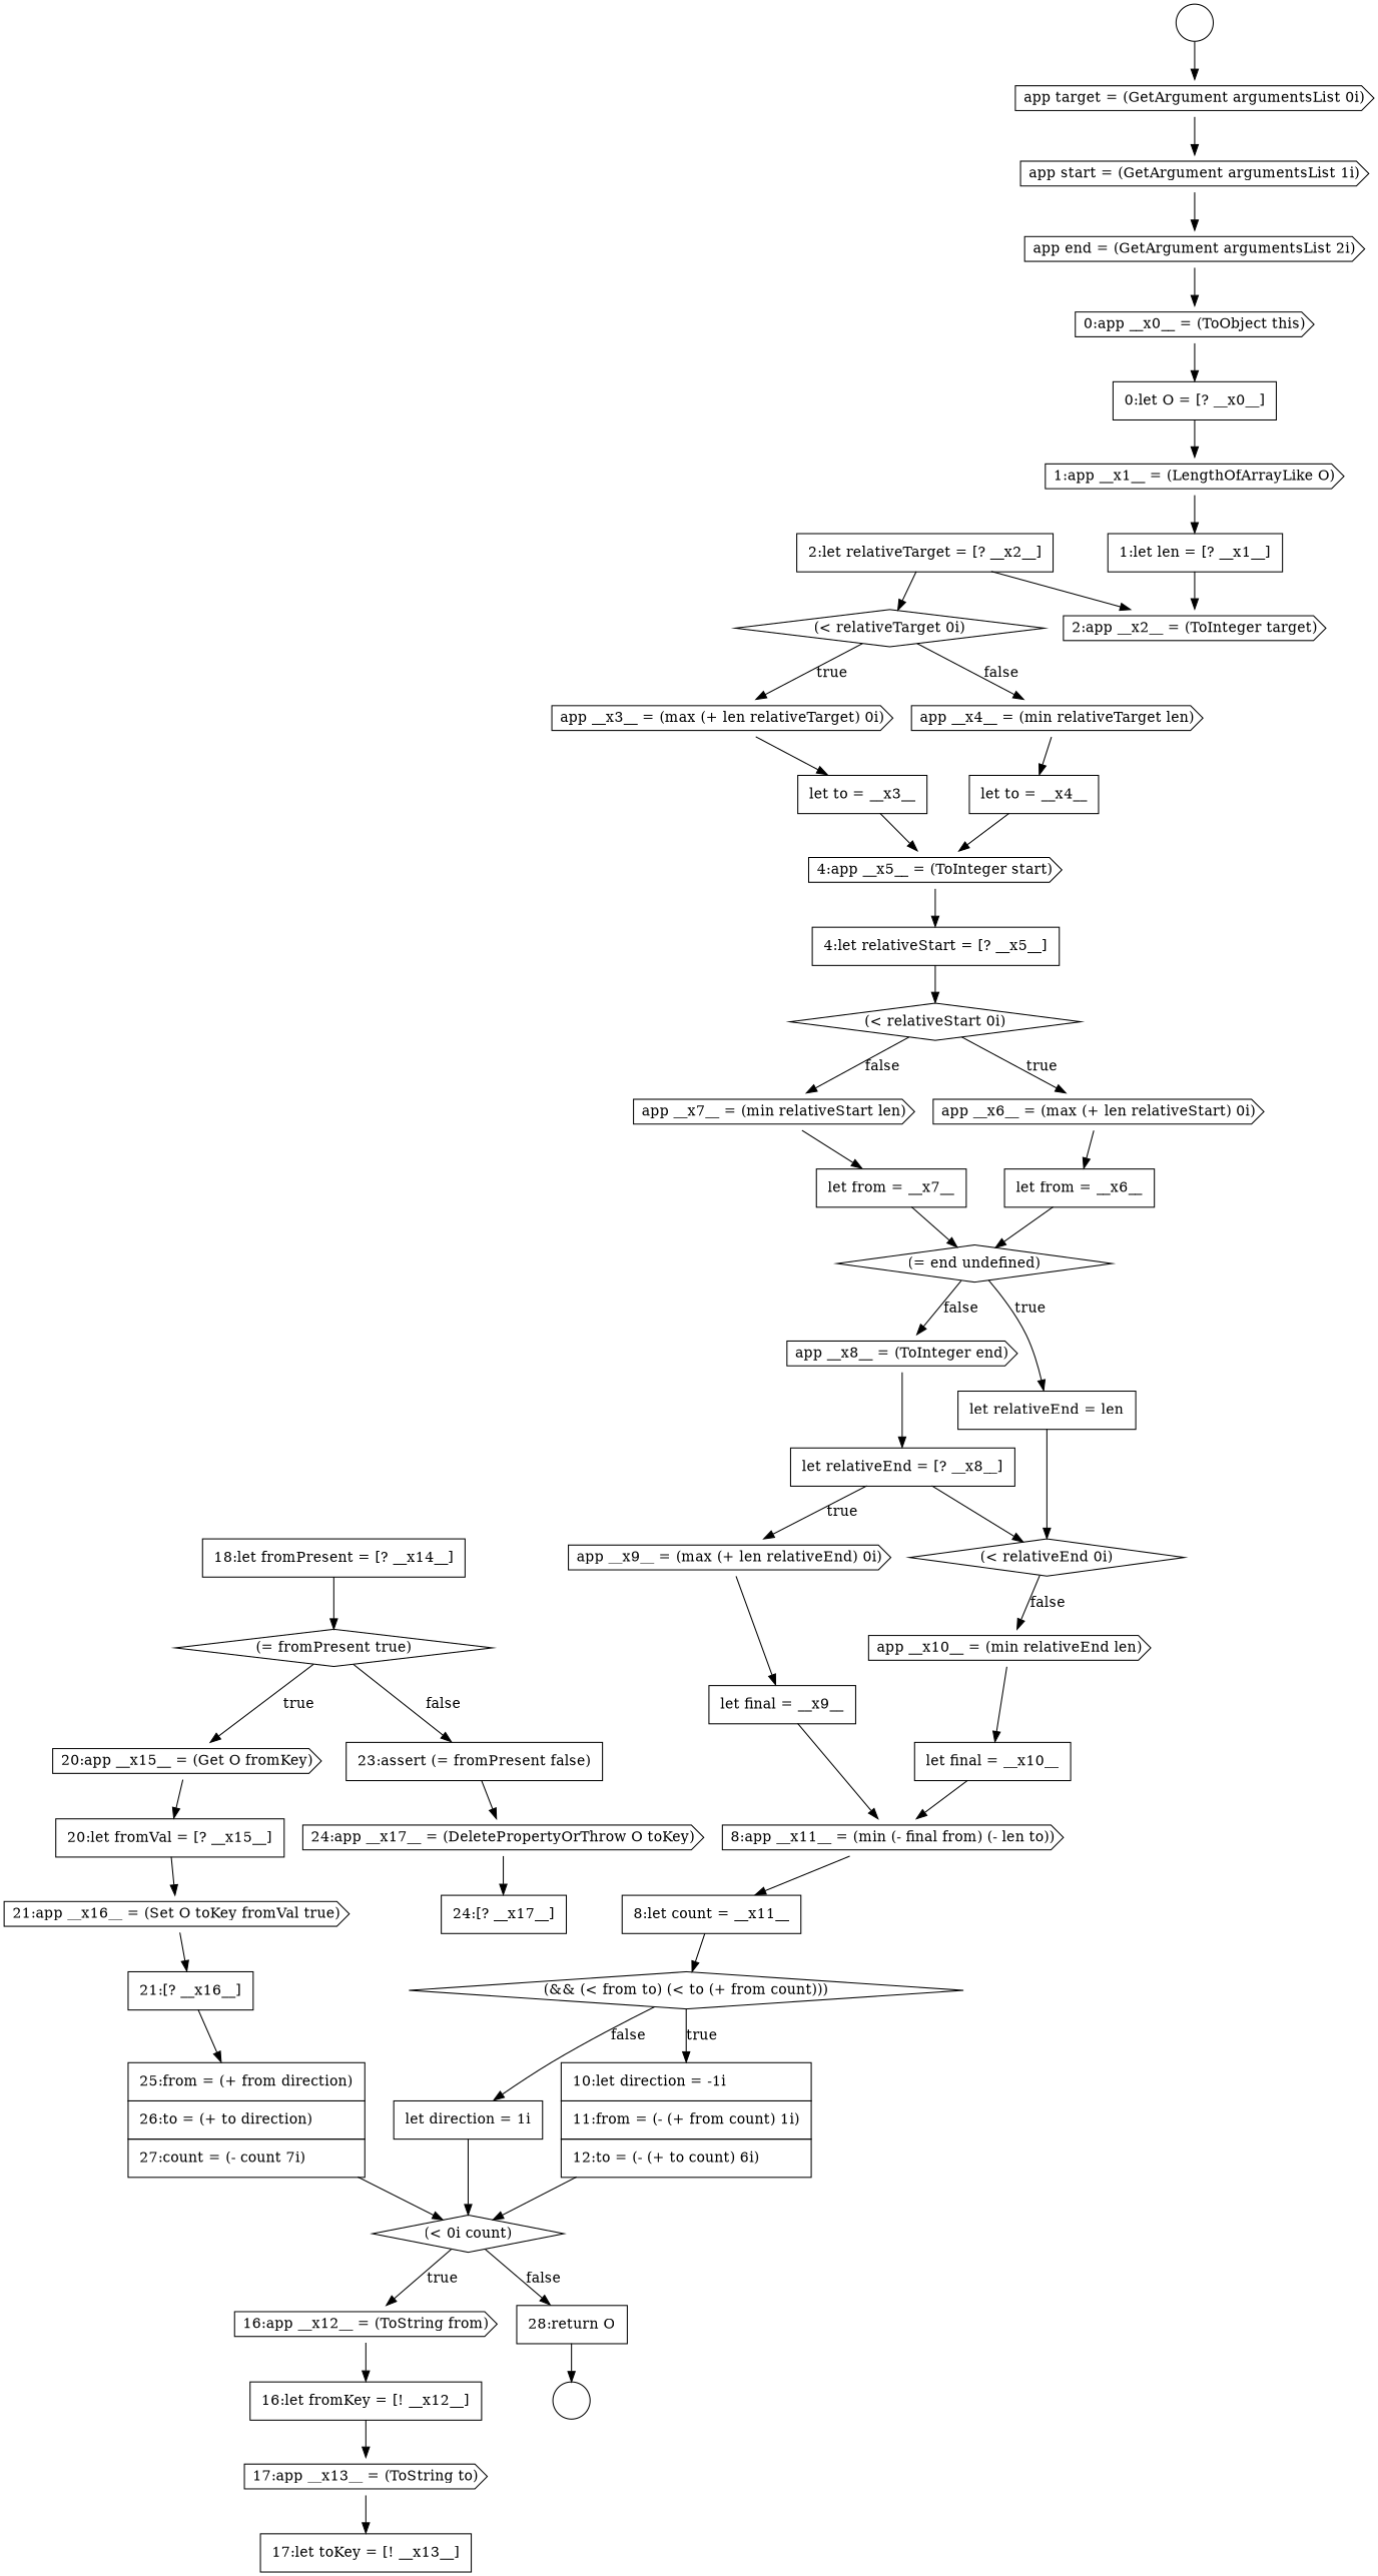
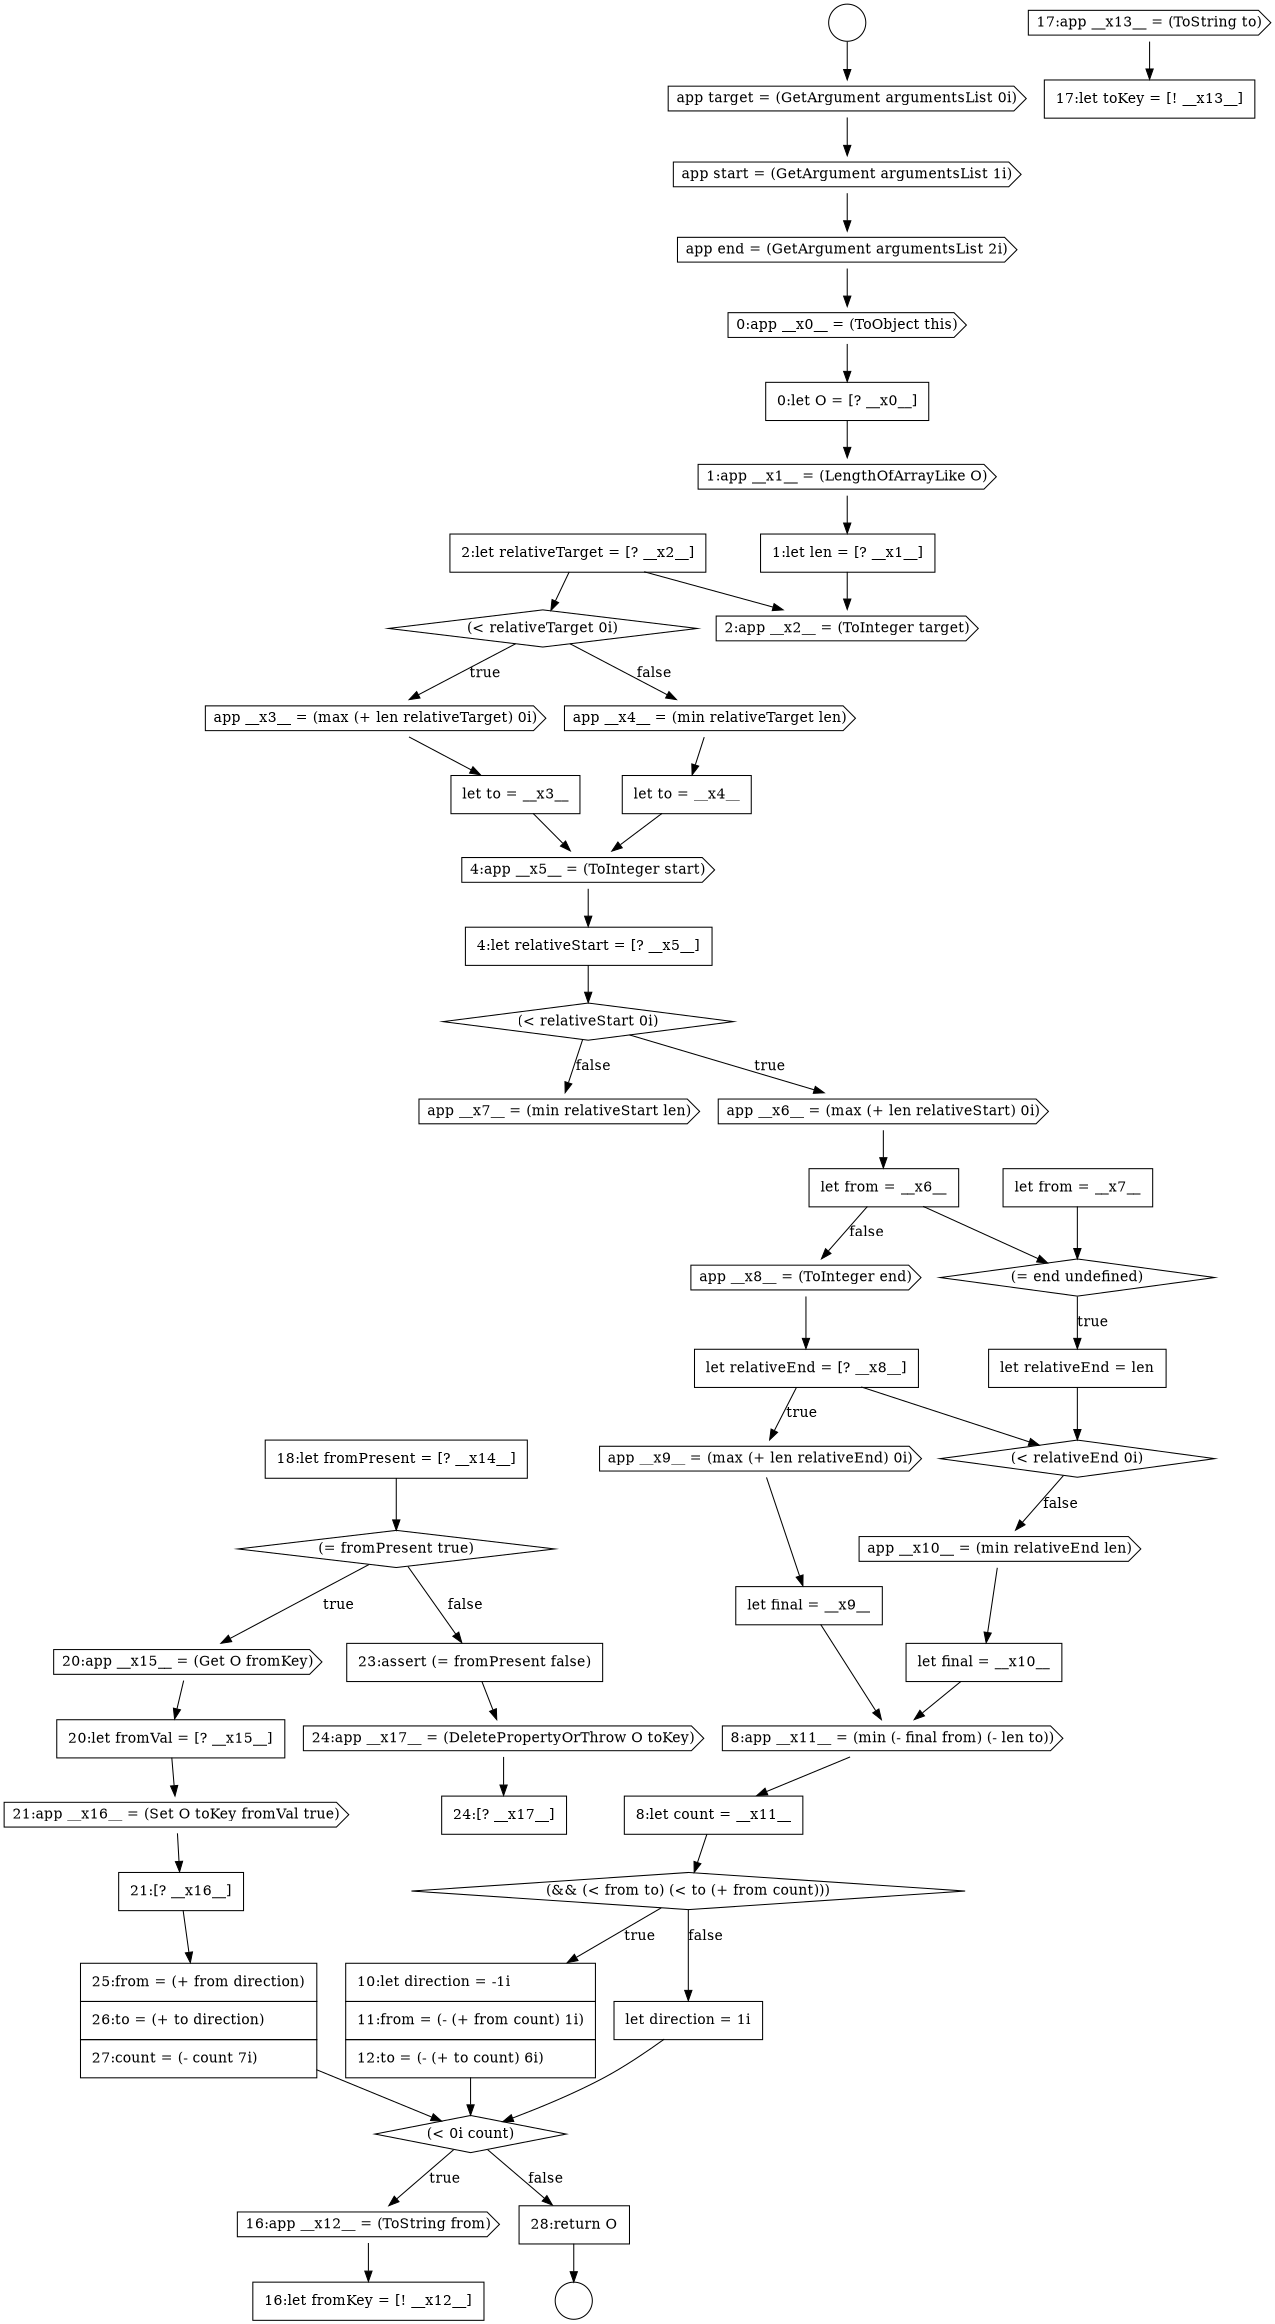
  digraph {
    node [color=black fillcolor=white shape=none style=filled]
    edge [color=black]
    n1 [label=<<font color="black">app __x9__ = (max (+ len relativeEnd) 0i)</font>> shape=cds]
    n2 [label=<<font color="black">     <table border="0" cellborder="1" cellspacing="0" cellpadding="10">       <tr><td align="left">let final = __x9__</td></tr>     </table>   </font>> margin=0]
    n3 [label=<<font color="black">8:app __x11__ = (min (- final from) (- len to))</font>> shape=cds]
    n4 [label=<<font color="black">     <table border="0" cellborder="1" cellspacing="0" cellpadding="10">       <tr><td align="left">let to = __x3__</td></tr>     </table>   </font>> margin=0]
    n5 [label=<<font color="black">4:app __x5__ = (ToInteger start)</font>> shape=cds]
    n6 [label=<<font color="black">     <table border="0" cellborder="1" cellspacing="0" cellpadding="10">       <tr><td align="left">4:let relativeStart = [? __x5__]</td></tr>     </table>   </font>> margin=0]
    n7 [label=<<font color="black">17:app __x13__ = (ToString to)</font>> shape=cds]
    n8 [label=<<font color="black">     <table border="0" cellborder="1" cellspacing="0" cellpadding="10">       <tr><td align="left">17:let toKey = [! __x13__]</td></tr>     </table>   </font>> margin=0]
    n9 [label=<<font color="black">app __x8__ = (ToInteger end)</font>> shape=cds]
    n10 [label=<<font color="black">     <table border="0" cellborder="1" cellspacing="0" cellpadding="10">       <tr><td align="left">let relativeEnd = [? __x8__]</td></tr>     </table>   </font>> margin=0]
    n11 [label=<<font color="black">(&lt; relativeEnd 0i)</font>> shape=diamond]
    n12 [label=<<font color="black">app __x7__ = (min relativeStart len)</font>> shape=cds]
    n13 [label=<<font color="black">     <table border="0" cellborder="1" cellspacing="0" cellpadding="10">       <tr><td align="left">let from = __x7__</td></tr>     </table>   </font>> margin=0]
    n14 [label=<<font color="black">(= end undefined)</font>> shape=diamond]
    n15 [label=<<font color="black">21:app __x16__ = (Set O toKey fromVal true)</font>> shape=cds]
    n16 [label=<<font color="black">     <table border="0" cellborder="1" cellspacing="0" cellpadding="10">       <tr><td align="left">21:[? __x16__]</td></tr>     </table>   </font>> margin=0]
    n17 [label=<<font color="black">     <table border="0" cellborder="1" cellspacing="0" cellpadding="10">       <tr><td align="left">25:from = (+ from direction)</td></tr>       <tr><td align="left">26:to = (+ to direction)</td></tr>       <tr><td align="left">27:count = (- count 7i)</td></tr>     </table>   </font>> margin=0]
    n18 [label=<<font color="black">     <table border="0" cellborder="1" cellspacing="0" cellpadding="10">       <tr><td align="left">8:let count = __x11__</td></tr>     </table>   </font>> margin=0]
    n19 [label=<<font color="black">20:app __x15__ = (Get O fromKey)</font>> shape=cds]
    n20 [label=<<font color="black">     <table border="0" cellborder="1" cellspacing="0" cellpadding="10">       <tr><td align="left">20:let fromVal = [? __x15__]</td></tr>     </table>   </font>> margin=0]
    n21 [label=<<font color="black">(&lt; relativeStart 0i)</font>> shape=diamond]
    n22 [label=<<font color="black">app __x6__ = (max (+ len relativeStart) 0i)</font>> shape=cds]
    n23 [label=<<font color="black">     <table border="0" cellborder="1" cellspacing="0" cellpadding="10">       <tr><td align="left">let from = __x6__</td></tr>     </table>   </font>> margin=0]
    n24 [label=<<font color="black">24:app __x17__ = (DeletePropertyOrThrow O toKey)</font>> shape=cds]
    n25 [label=<<font color="black">     <table border="0" cellborder="1" cellspacing="0" cellpadding="10">       <tr><td align="left">24:[? __x17__]</td></tr>     </table>   </font>> margin=0]
    n26 [label=<<font color="black">app end = (GetArgument argumentsList 2i)</font>> shape=cds]
    n27 [label=<<font color="black">0:app __x0__ = (ToObject this)</font>> shape=cds]
    n28 [label=<<font color="black">     <table border="0" cellborder="1" cellspacing="0" cellpadding="10">       <tr><td align="left">0:let O = [? __x0__]</td></tr>     </table>   </font>> margin=0]
    n29 [label=<<font color="black">     <table border="0" cellborder="1" cellspacing="0" cellpadding="10">       <tr><td align="left">let relativeEnd = len</td></tr>     </table>   </font>> margin=0]
    n30 [label=<<font color="black">     <table border="0" cellborder="1" cellspacing="0" cellpadding="10">       <tr><td align="left">1:let len = [? __x1__]</td></tr>     </table>   </font>> margin=0]
    n31 [label=<<font color="black">2:app __x2__ = (ToInteger target)</font>> shape=cds]
    n32 [label=<<font color="black">(&lt; 0i count)</font>> shape=diamond]
    n33 [label=<<font color="black">     <table border="0" cellborder="1" cellspacing="0" cellpadding="10">       <tr><td align="left">let direction = 1i</td></tr>     </table>   </font>> margin=0]
    n34 [label=<<font color="black">16:app __x12__ = (ToString from)</font>> shape=cds]
    n35 [label=<<font color="black">     <table border="0" cellborder="1" cellspacing="0" cellpadding="10">       <tr><td align="left">28:return O</td></tr>     </table>   </font>> margin=0]
    n36 [label=<<font color="black">app target = (GetArgument argumentsList 0i)</font>> shape=cds]
    n37 [label=<<font color="black">app start = (GetArgument argumentsList 1i)</font>> shape=cds]
    n38 [label=<<font color="black">app __x10__ = (min relativeEnd len)</font>> shape=cds]
    n39 [label=<<font color="black">     <table border="0" cellborder="1" cellspacing="0" cellpadding="10">       <tr><td align="left">let final = __x10__</td></tr>     </table>   </font>> margin=0]
    n40 [label=<<font color="black">app __x3__ = (max (+ len relativeTarget) 0i)</font>> shape=cds]
    n41 [label=<<font color="black">     <table border="0" cellborder="1" cellspacing="0" cellpadding="10">       <tr><td align="left">23:assert (= fromPresent false)</td></tr>     </table>   </font>> margin=0]
    n42 [label=" " shape=circle]
    n43 [label=<<font color="black">(&amp;&amp; (&lt; from to) (&lt; to (+ from count)))</font>> shape=diamond]
    n44 [label=<<font color="black">     <table border="0" cellborder="1" cellspacing="0" cellpadding="10">       <tr><td align="left">10:let direction = -1i</td></tr>       <tr><td align="left">11:from = (- (+ from count) 1i)</td></tr>       <tr><td align="left">12:to = (- (+ to count) 6i)</td></tr>     </table>   </font>> margin=0]
    n45 [label=<<font color="black">(= fromPresent true)</font>> shape=diamond]
    n46 [label=<<font color="black">     <table border="0" cellborder="1" cellspacing="0" cellpadding="10">       <tr><td align="left">16:let fromKey = [! __x12__]</td></tr>     </table>   </font>> margin=0]
    n47 [label=" " shape=circle]
    n48 [label=<<font color="black">     <table border="0" cellborder="1" cellspacing="0" cellpadding="10">       <tr><td align="left">2:let relativeTarget = [? __x2__]</td></tr>     </table>   </font>> margin=0]
    n49 [label=<<font color="black">(&lt; relativeTarget 0i)</font>> shape=diamond]
    n50 [label=<<font color="black">1:app __x1__ = (LengthOfArrayLike O)</font>> shape=cds]
    n51 [label=<<font color="black">app __x4__ = (min relativeTarget len)</font>> shape=cds]
    n52 [label=<<font color="black">     <table border="0" cellborder="1" cellspacing="0" cellpadding="10">       <tr><td align="left">let to = __x4__</td></tr>     </table>   </font>> margin=0]
    n53 [label=<<font color="black">     <table border="0" cellborder="1" cellspacing="0" cellpadding="10">       <tr><td align="left">18:let fromPresent = [? __x14__]</td></tr>     </table>   </font>> margin=0]
    n1 -> n2
    n2 -> n3
    n3 -> n18
    n4 -> n5
    n5 -> n6
    n6 -> n21
    n7 -> n8
    n9 -> n10
    n10 -> n1 [label=<<font color="black">true</font>>]
    n10 -> n11
    n11 -> n38 [label=<<font color="black">false</font>>]
-   n12 -> n13
    n13 -> n14
-   n14 -> n9 [label=<<font color="black">false</font>>]
+   n23 -> n9 [label=<<font color="black">false</font>>]
    n14 -> n29 [label=<<font color="black">true</font>>]
    n15 -> n16
    n16 -> n17
    n17 -> n32
    n18 -> n43
    n19 -> n20
    n20 -> n15
    n21 -> n12 [label=<<font color="black">false</font>>]
    n21 -> n22 [label=<<font color="black">true</font>>]
    n22 -> n23
    n23 -> n14
    n24 -> n25
    n26 -> n27
    n27 -> n28
    n28 -> n50
    n29 -> n11
    n30 -> n31
    n32 -> n34 [label=<<font color="black">true</font>>]
    n32 -> n35 [label=<<font color="black">false</font>>]
    n33 -> n32
    n34 -> n46
    n35 -> n47
    n36 -> n37
    n37 -> n26
    n38 -> n39
    n39 -> n3
    n40 -> n4
    n41 -> n24
    n42 -> n36
    n43 -> n33 [label=<<font color="black">false</font>>]
    n43 -> n44 [label=<<font color="black">true</font>>]
    n44 -> n32
    n45 -> n19 [label=<<font color="black">true</font>>]
    n45 -> n41 [label=<<font color="black">false</font>>]
-   n46 -> n7
    n48 -> n31
    n48 -> n49
    n49 -> n40 [label=<<font color="black">true</font>>]
    n49 -> n51 [label=<<font color="black">false</font>>]
    n50 -> n30
    n51 -> n52
    n52 -> n5
    n53 -> n45
  }
